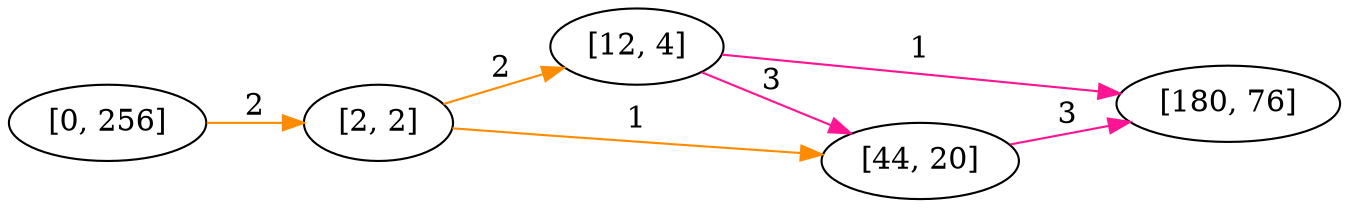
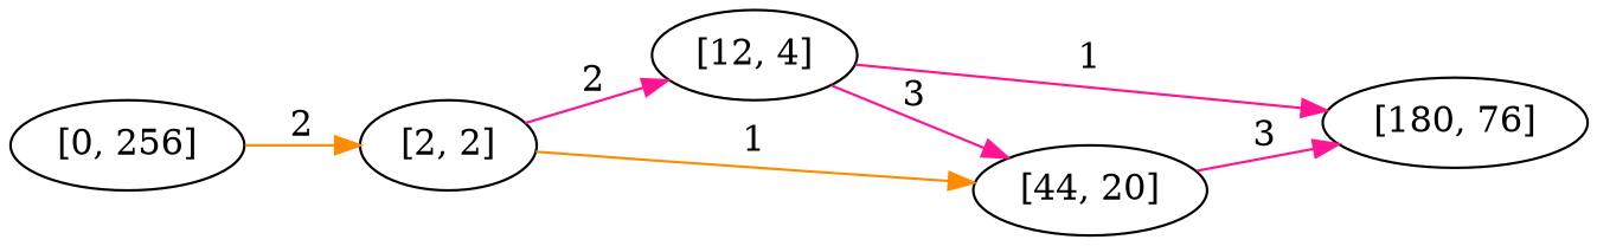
  digraph {
    ordering=out
    rankdir=LR
    node [shape=oval]
    edge [color=deeppink]
    n1 [label="[12, 4]"]
    n2 [label="[44, 20]"]
    n3 [label="[180, 76]"]
    n4 [label="[2, 2]"]
    n5 [label="[0, 256]"]
    n1 -> n2 [label=3]
    n1 -> n3 [label=1]
    n2 -> n3 [label=3]
-   n4 -> n1 [color=darkorange label=2]
+   n4 -> n1 [label=2]
    n4 -> n2 [color=darkorange label=1]
    n5 -> n4 [color=darkorange label=2]
  }
